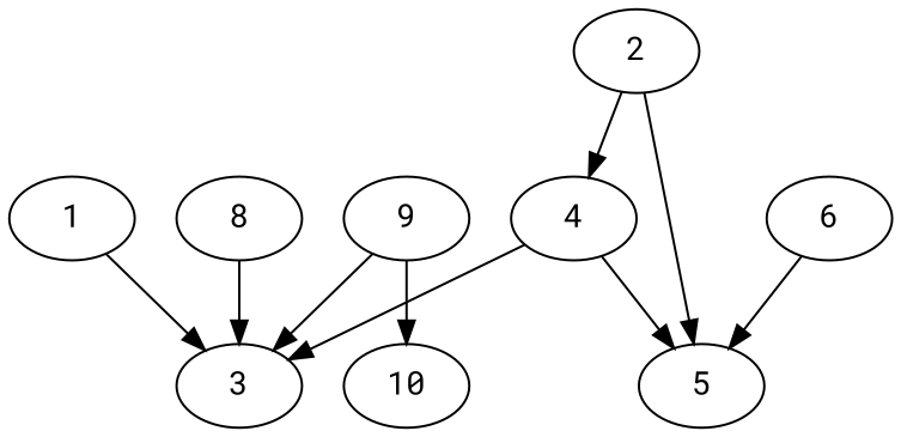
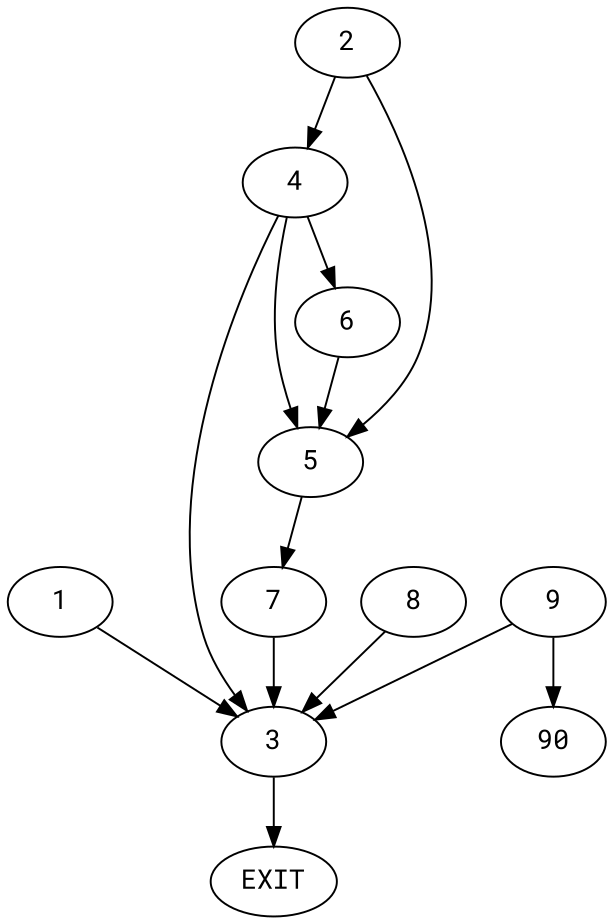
  digraph {
    fontname="Roboto Mono"
    node [fontname="Roboto Mono"]
    edge [fontname="Roboto Mono"]
    1
    3
+   n3 [label=EXIT]
    2
    4
    5
    6
+   7
    8
    9
-   10
+   10 [label=90]
    1 -> 3
+   3 -> n3
    2 -> 4
    2 -> 5
    4 -> 3
    4 -> 5
+   4 -> 6
+   5 -> 7
    6 -> 5
+   7 -> 3
    8 -> 3
    9 -> 3
    9 -> 10
  }
